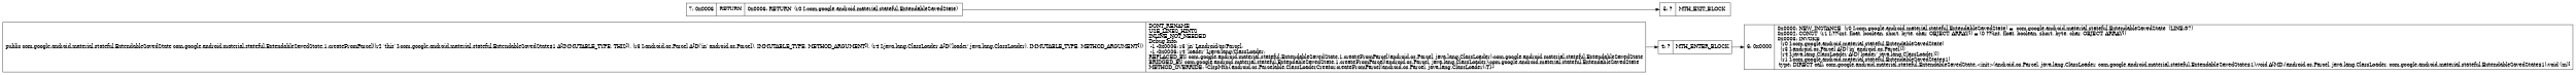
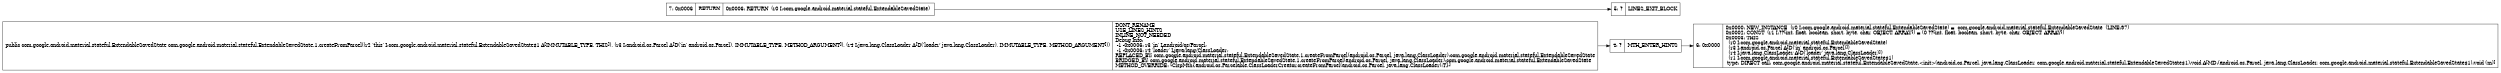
  digraph {
    rankdir=LR
    node [shape=record]
-   n1 [label="{4\:\ ?|MTH_ENTER_BLOCK\l}"]
-   n2 [label="{6\:\ 0x0000|0x0000: NEW_INSTANCE  (r0 I:com.google.android.material.stateful.ExtendableSavedState) =  com.google.android.material.stateful.ExtendableSavedState  (LINE:97)\l0x0002: CONST  (r1 I:??[int, float, boolean, short, byte, char, OBJECT, ARRAY]) = (0 ??[int, float, boolean, short, byte, char, OBJECT, ARRAY]) \l0x0003: INVOKE  \l  (r0 I:com.google.android.material.stateful.ExtendableSavedState)\l  (r3 I:android.os.Parcel A[D('in' android.os.Parcel)])\l  (r4 I:java.lang.ClassLoader A[D('loader' java.lang.ClassLoader)])\l  (r1 I:com.google.android.material.stateful.ExtendableSavedState$1)\l type: DIRECT call: com.google.android.material.stateful.ExtendableSavedState.\<init\>(android.os.Parcel, java.lang.ClassLoader, com.google.android.material.stateful.ExtendableSavedState$1):void A[MD:(android.os.Parcel, java.lang.ClassLoader, com.google.android.material.stateful.ExtendableSavedState$1):void (m)]\l}"]
+   n1 [label="{4\:\ ?|MTH_ENTER_HINTS\l}"]
+   n2 [label="{6\:\ 0x0000|0x0000: NEW_INSTANCE  (r0 I:com.google.android.material.stateful.ExtendableSavedState) =  com.google.android.material.stateful.ExtendableSavedState  (LINE:97)\l0x0002: CONST  (r1 I:??[int, float, boolean, short, byte, char, OBJECT, ARRAY]) = (0 ??[int, float, boolean, short, byte, char, OBJECT, ARRAY]) \l0x0003: THIS  \l  (r0 I:com.google.android.material.stateful.ExtendableSavedState)\l  (r3 I:android.os.Parcel A[D('in' android.os.Parcel)])\l  (r4 I:java.lang.ClassLoader A[D('loader' java.lang.ClassLoader)])\l  (r1 I:com.google.android.material.stateful.ExtendableSavedState$1)\l type: DIRECT call: com.google.android.material.stateful.ExtendableSavedState.\<init\>(android.os.Parcel, java.lang.ClassLoader, com.google.android.material.stateful.ExtendableSavedState$1):void A[MD:(android.os.Parcel, java.lang.ClassLoader, com.google.android.material.stateful.ExtendableSavedState$1):void (m)]\l}"]
    n3 [label="{7\:\ 0x0006|RETURN\l|0x0006: RETURN  (r0 I:com.google.android.material.stateful.ExtendableSavedState) \l}"]
-   n4 [label="{5\:\ ?|MTH_EXIT_BLOCK\l}"]
+   n4 [label="{5\:\ ?|LINES_EXIT_BLOCK\l}"]
    n5 [label="{public com.google.android.material.stateful.ExtendableSavedState com.google.android.material.stateful.ExtendableSavedState.1.createFromParcel((r2 'this' I:com.google.android.material.stateful.ExtendableSavedState$1 A[IMMUTABLE_TYPE, THIS]), (r3 I:android.os.Parcel A[D('in' android.os.Parcel), IMMUTABLE_TYPE, METHOD_ARGUMENT]), (r4 I:java.lang.ClassLoader A[D('loader' java.lang.ClassLoader), IMMUTABLE_TYPE, METHOD_ARGUMENT]))  | DONT_RENAME\lUSE_LINES_HINTS\lINLINE_NOT_NEEDED\lDebug Info:\l  \-1 \-0x0006: r3 'in' Landroid\/os\/Parcel;\l  \-1 \-0x0006: r4 'loader' Ljava\/lang\/ClassLoader;\lREPLACED_BY: com.google.android.material.stateful.ExtendableSavedState.1.createFromParcel(android.os.Parcel, java.lang.ClassLoader):com.google.android.material.stateful.ExtendableSavedState\lBRIDGED_BY: com.google.android.material.stateful.ExtendableSavedState.1.createFromParcel(android.os.Parcel, java.lang.ClassLoader):com.google.android.material.stateful.ExtendableSavedState\lMETHOD_OVERRIDE: [ClspMth\{android.os.Parcelable.ClassLoaderCreator.createFromParcel(android.os.Parcel, java.lang.ClassLoader):T\}]\l}"]
    n1 -> n2
    n3 -> n4
    n5 -> n1
  }
